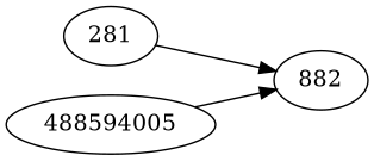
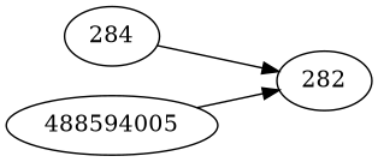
  strict digraph {
    rankdir=LR
-   281
-   282 [label=882]
+   281 [label=284]
+   282
    488594005
    281 -> 282
    488594005 -> 282
  }
